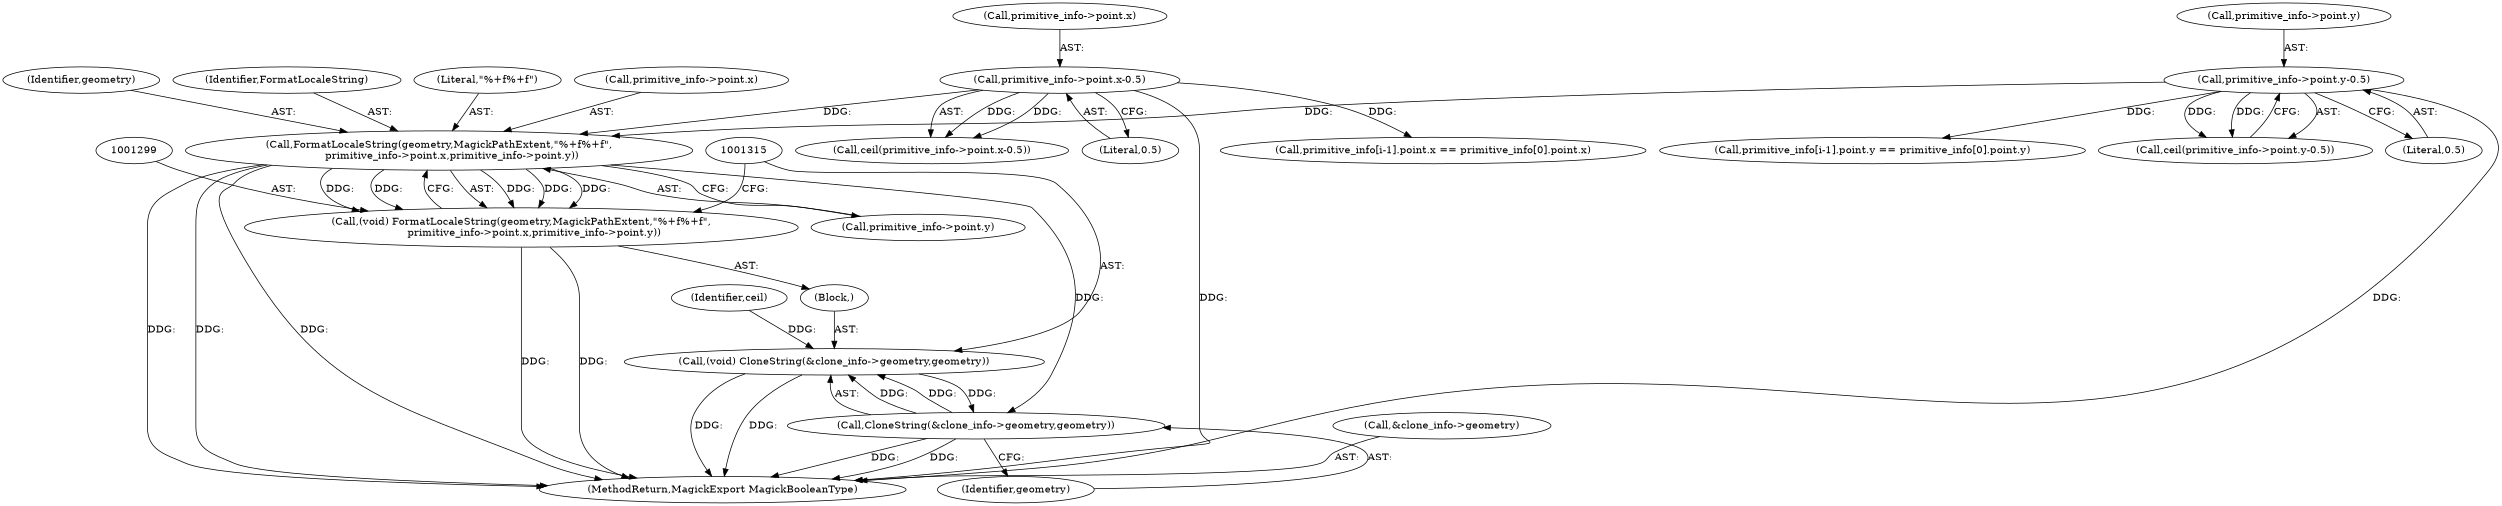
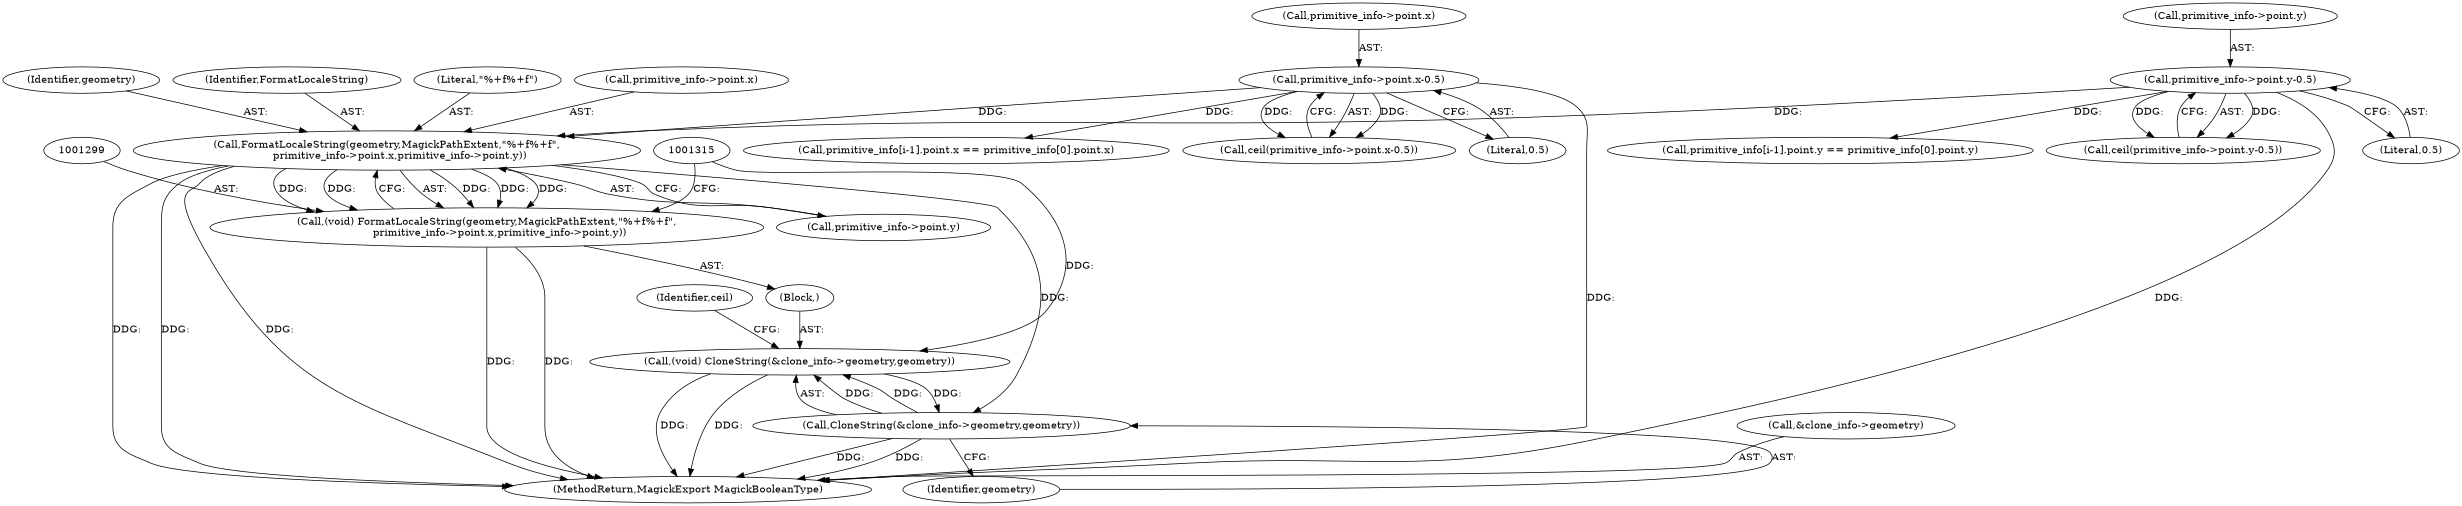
  digraph {
    n1 [label="(Call,FormatLocaleString(geometry,MagickPathExtent,\"%+f%+f\",\n        primitive_info->point.x,primitive_info->point.y))"]
    n2 [label="(Call,(void) FormatLocaleString(geometry,MagickPathExtent,\"%+f%+f\",\n        primitive_info->point.x,primitive_info->point.y))"]
    n3 [label="(Call,CloneString(&clone_info->geometry,geometry))"]
    n4 [label="(Call,primitive_info->point.y)"]
    n5 [label="(MethodReturn,MagickExport MagickBooleanType)"]
    n6 [label="(Block,)"]
    n7 [label="(Call,(void) CloneString(&clone_info->geometry,geometry))"]
    n8 [label="(Identifier,geometry)"]
    n9 [label="(Call,primitive_info->point.x-0.5)"]
    n10 [label="(Call,primitive_info[i-1].point.x == primitive_info[0].point.x)"]
    n11 [label="(Call,ceil(primitive_info->point.x-0.5))"]
    n12 [label="(Literal,0.5)"]
    n13 [label="(Call,primitive_info->point.y-0.5)"]
    n14 [label="(Literal,0.5)"]
    n15 [label="(Call,primitive_info[i-1].point.y == primitive_info[0].point.y)"]
    n16 [label="(Call,ceil(primitive_info->point.y-0.5))"]
    n17 [label="(Identifier,geometry)"]
    n18 [label="(Identifier,FormatLocaleString)"]
    n19 [label="(Literal,\"%+f%+f\")"]
    n20 [label="(Call,primitive_info->point.y)"]
    n21 [label="(Call,primitive_info->point.x)"]
    n22 [label="(Identifier,ceil)"]
    n23 [label="(Call,primitive_info->point.x)"]
    n24 [label="(Call,&clone_info->geometry)"]
    1001299
    1001315
    n1 -> n2 [label="AST: "]
    n1 -> n2 [label="DDG: "]
    n1 -> n2 [label="DDG: "]
    n1 -> n2 [label="DDG: "]
    n1 -> n2 [label="DDG: "]
    n1 -> n2 [label="DDG: "]
    n1 -> n3 [label="DDG: "]
    n1 -> n4 [label="CFG: "]
    n1 -> n5 [label="DDG: "]
    n1 -> n5 [label="DDG: "]
    n1 -> n5 [label="DDG: "]
    n2 -> n1 [label="CFG: "]
    n2 -> n5 [label="DDG: "]
    n2 -> n5 [label="DDG: "]
    n2 -> n6 [label="AST: "]
    n3 -> n5 [label="DDG: "]
    n3 -> n5 [label="DDG: "]
    n3 -> n7 [label="AST: "]
    n3 -> n7 [label="DDG: "]
    n3 -> n7 [label="DDG: "]
    n3 -> n8 [label="CFG: "]
    n4 -> n1 [label="AST: "]
    n6 -> n7 [label="AST: "]
    n7 -> n3 [label="DDG: "]
    n7 -> n5 [label="DDG: "]
    n7 -> n5 [label="DDG: "]
    n8 -> n3 [label="AST: "]
    n9 -> n1 [label="DDG: "]
    n9 -> n5 [label="DDG: "]
    n9 -> n10 [label="DDG: "]
    n9 -> n11 [label="AST: "]
    n9 -> n11 [label="DDG: "]
    n9 -> n11 [label="DDG: "]
    n9 -> n12 [label="CFG: "]
+   n11 -> n9 [label="CFG: "]
    n12 -> n9 [label="AST: "]
    n13 -> n1 [label="DDG: "]
    n13 -> n5 [label="DDG: "]
    n13 -> n14 [label="CFG: "]
    n13 -> n15 [label="DDG: "]
    n13 -> n16 [label="AST: "]
    n13 -> n16 [label="DDG: "]
    n13 -> n16 [label="DDG: "]
    n14 -> n13 [label="AST: "]
    n16 -> n13 [label="CFG: "]
    n17 -> n1 [label="AST: "]
    n18 -> n1 [label="AST: "]
    n19 -> n1 [label="AST: "]
    n20 -> n13 [label="AST: "]
    n21 -> n1 [label="AST: "]
-   n22 -> n7 [label="DDG: "]
+   n22 -> n7 [label="CFG: "]
    n23 -> n9 [label="AST: "]
    n24 -> n5 [label="AST: "]
    1001299 -> n2 [label="AST: "]
    1001315 -> n2 [label="CFG: "]
-   1001315 -> n7 [label="AST: "]
+   1001315 -> n7 [label="DDG: "]
  }
